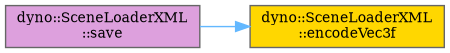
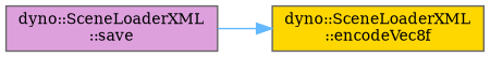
  digraph {
    rankdir=RL
    fontname="DejaVu Serif"
    node [fontname="DejaVu Serif" fontsize=10 shape=box style=filled]
-   n1 [color=gray40 fillcolor=gold fontcolor=black height=0.2 label="dyno::SceneLoaderXML\l::encodeVec3f" width=0.4]
+   n1 [color=gray40 fillcolor=gold fontcolor=black height=0.2 label="dyno::SceneLoaderXML\l::encodeVec8f" width=0.4]
    n2 [color=grey40 fillcolor=plum height=0.2 label="dyno::SceneLoaderXML\l::save" width=0.4]
    n1 -> n2 [color=steelblue1 dir=back fontname="DejaVu Serif" fontsize=10 labelfontname=Helvetica labelfontsize=10 style=solid]
  }
